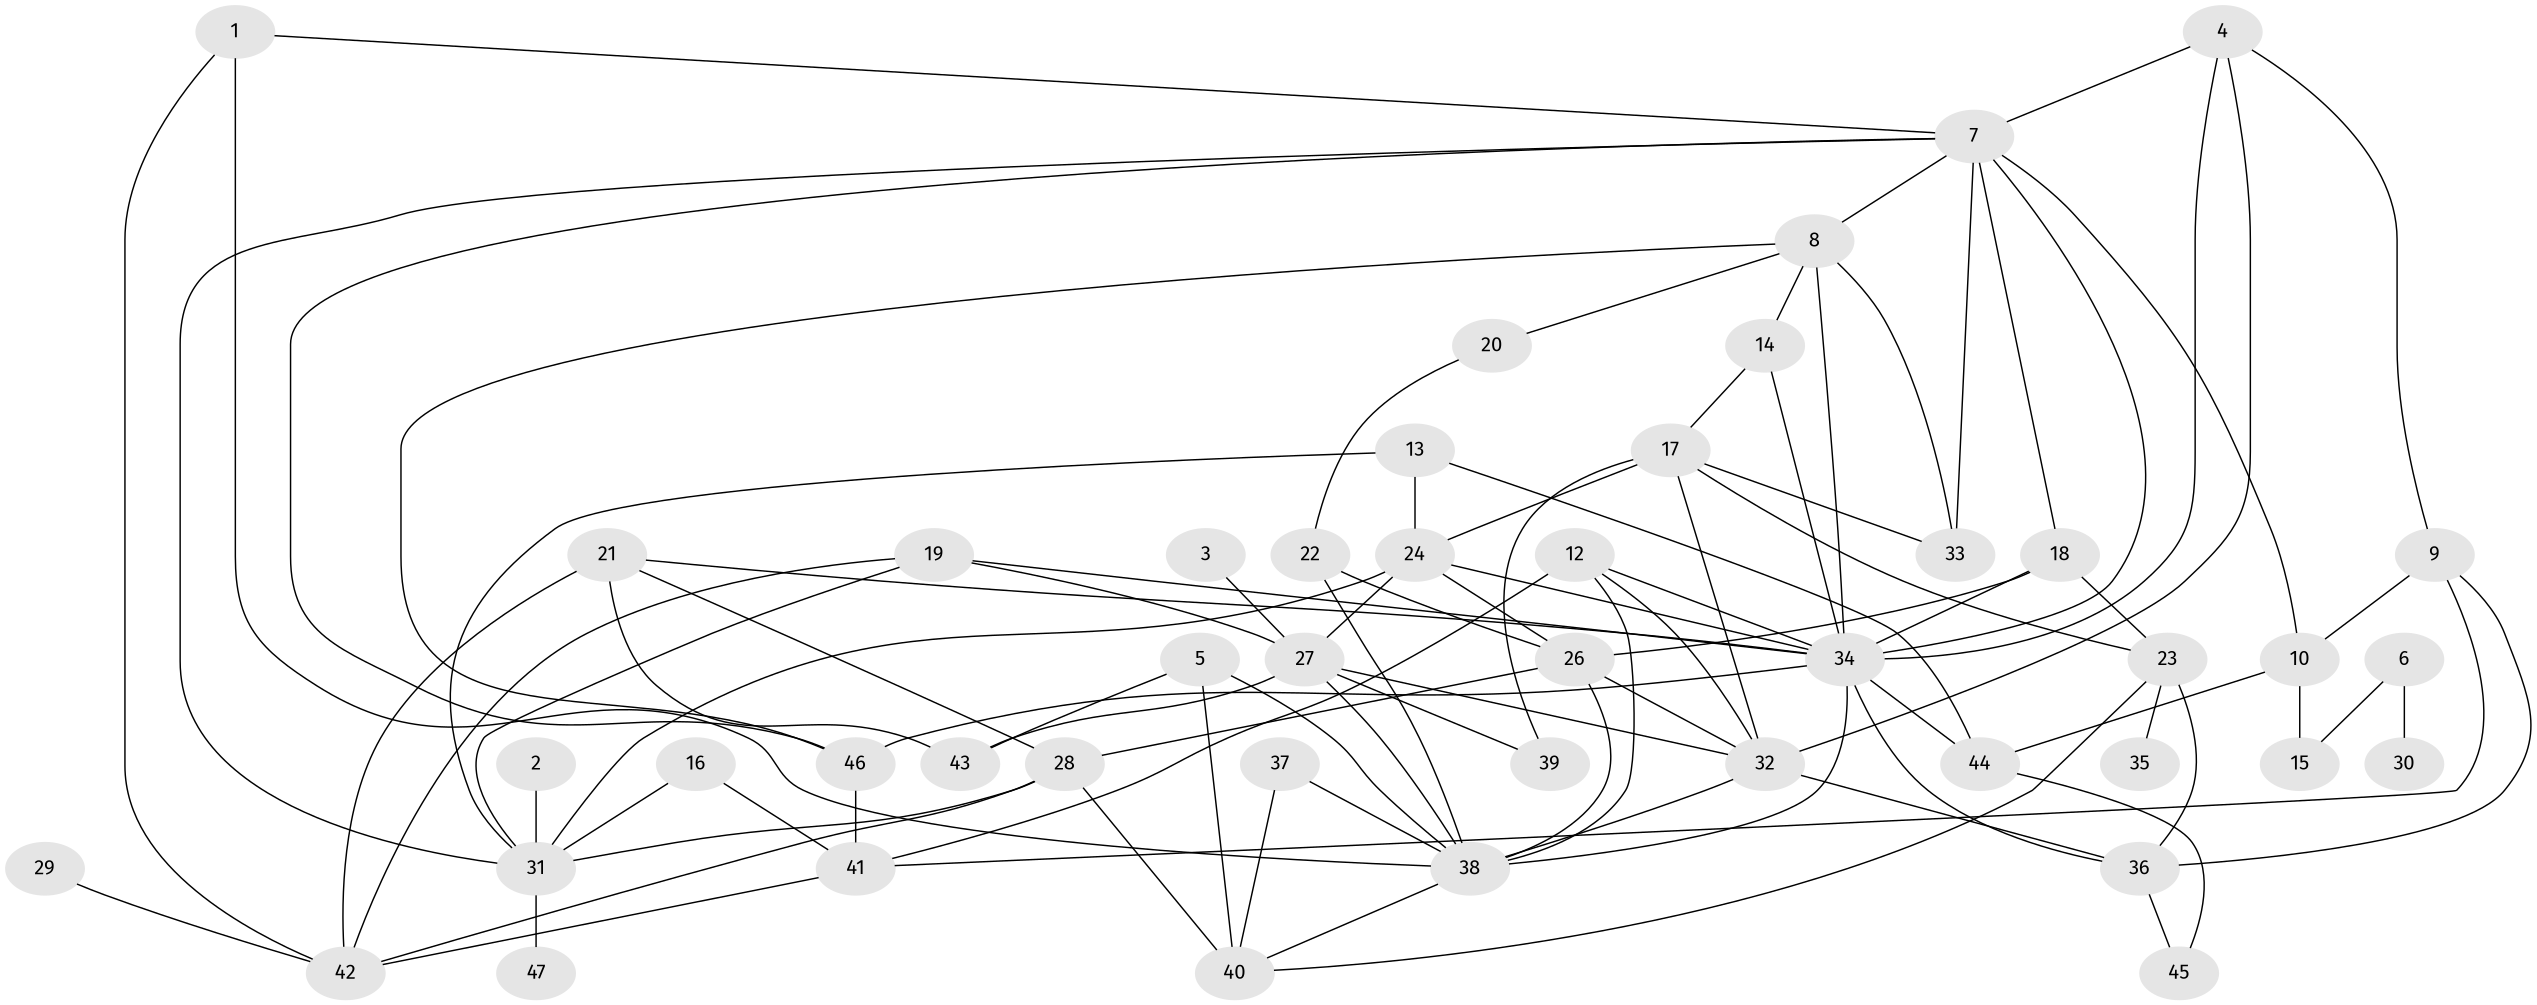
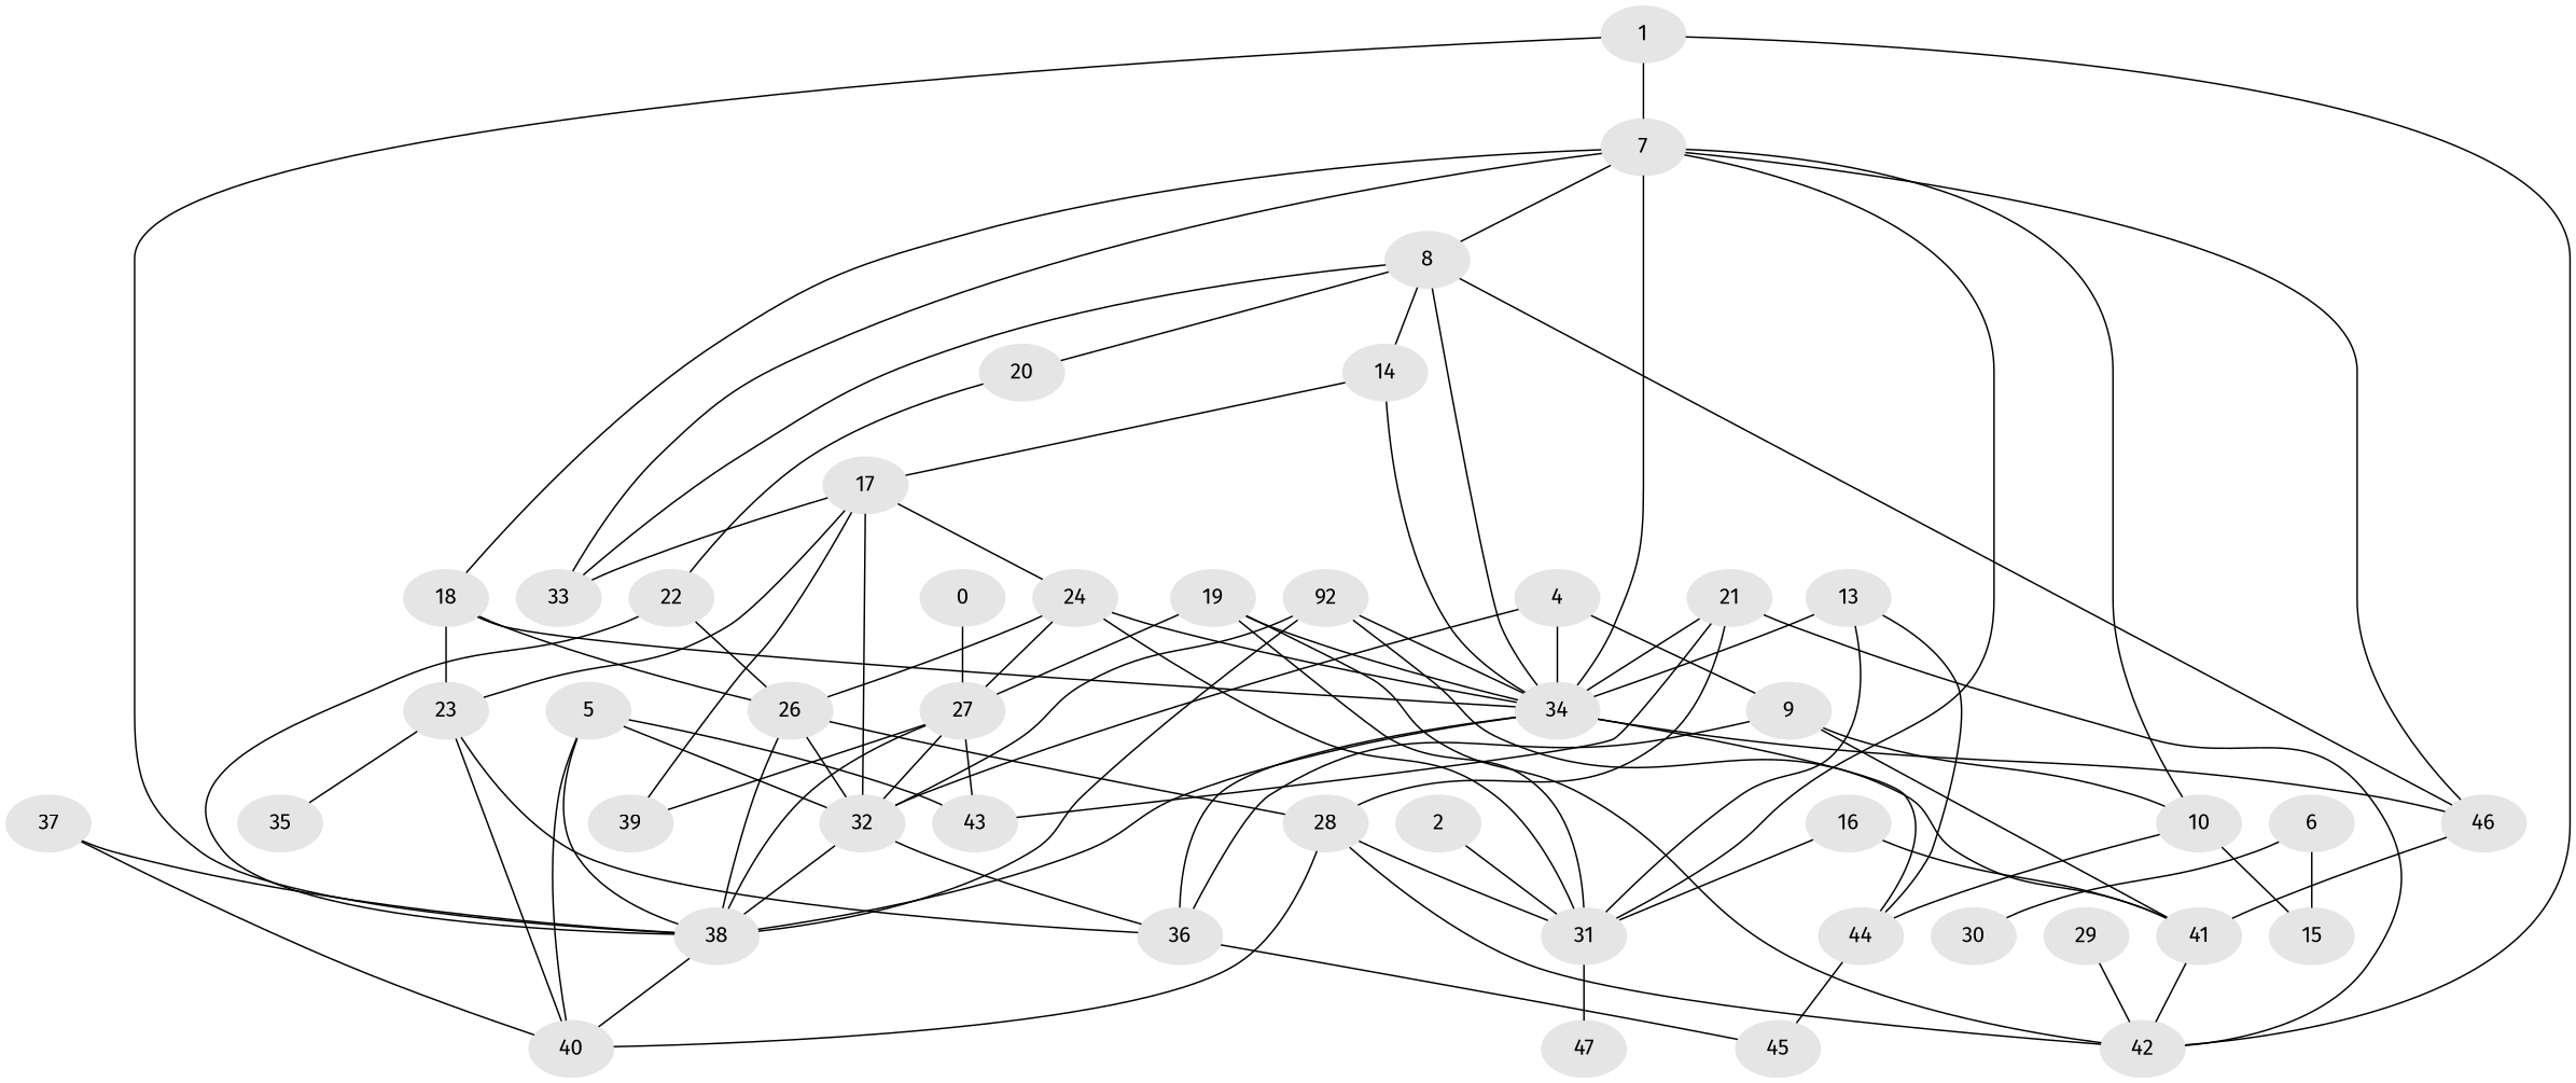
  graph {
    fontname="Fira Sans"
    node [color=gray90 fontname="Fira Sans" style=filled]
    edge [fontname="Fira Sans" weight=1.0]
    1
    7
    38
    42
    31
    34
    8
    10
    18
    33
    46
    40
    2
    47
-   3
+   3 [label=0]
    27
    32
    43
    39
    4
    9
    36
    41
    44
    5
    6
    15
    30
    14
    20
    23
    26
    17
    22
    45
    16
-   12
+   12 [label=92]
    13
    24
    35
    28
    19
    21
    29
    37
    1 -- 7
    1 -- 38
    1 -- 42
    7 -- 31
    7 -- 34
    7 -- 8
    7 -- 10
    7 -- 18
    7 -- 33
    7 -- 46
    38 -- 40
    31 -- 47
    34 -- 38 [weight=2.0]
    34 -- 46
    34 -- 36
    34 -- 44
    8 -- 34
    8 -- 33
    8 -- 46
    8 -- 14
    8 -- 20
    10 -- 44 [weight=2.0]
    10 -- 15
    18 -- 34
    18 -- 23
    18 -- 26
    46 -- 41
    2 -- 31
    3 -- 27
    27 -- 38
    27 -- 32 [weight=2.0]
    27 -- 43
    27 -- 39
    32 -- 38
    32 -- 36
-   4 -- 7
    4 -- 34
    4 -- 32
    4 -- 9
    9 -- 10
    9 -- 36
    9 -- 41
    36 -- 45
    41 -- 42
    44 -- 45
    5 -- 38
    5 -- 40
+   5 -- 32
    5 -- 43
    6 -- 15
    6 -- 30
    14 -- 34
    14 -- 17
    20 -- 22
    23 -- 40
    23 -- 36
    23 -- 35
    26 -- 38
    26 -- 32
    26 -- 28
    17 -- 33
    17 -- 32
    17 -- 39
    17 -- 23
    17 -- 24
    22 -- 38
    22 -- 26
    16 -- 31
    16 -- 41
    12 -- 38
    12 -- 34
    12 -- 32
    12 -- 41
    13 -- 31
-   13 -- 24
+   13 -- 34
    13 -- 44
    24 -- 31
    24 -- 34
    24 -- 27
    24 -- 26
    28 -- 42
    28 -- 31
    28 -- 40 [weight=2.0]
    19 -- 42
    19 -- 31
    19 -- 34
    19 -- 27
    21 -- 42
    21 -- 34
    21 -- 43
    21 -- 28
    29 -- 42
    37 -- 38
    37 -- 40
  }
